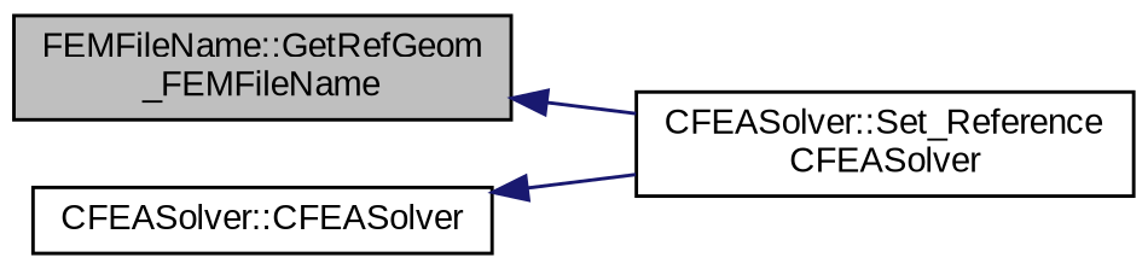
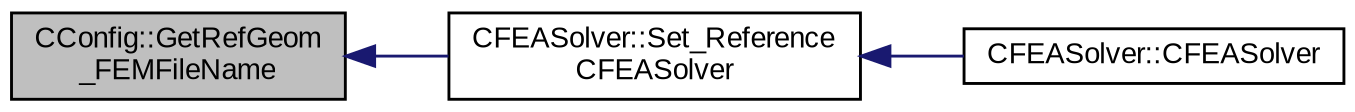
  digraph {
    fontname="Liberation Sans"
    rankdir=LR
    node [color=black fillcolor=white fontname="Liberation Sans" fontsize=10 shape=record style=filled]
    edge [color=midnightblue dir=back fontname="Liberation Sans" fontsize=10 labelfontname=Helvetica labelfontsize=10 style=solid]
-   n1 [fillcolor=grey75 fontcolor=black height=0.2 label="FEMFileName::GetRefGeom\l_FEMFileName" width=0.4]
+   n1 [fillcolor=grey75 fontcolor=black height=0.2 label="CConfig::GetRefGeom\l_FEMFileName" width=0.4]
    n2 [height=0.2 label="CFEASolver::Set_Reference\lCFEASolver" width=0.4]
    n3 [height=0.2 label="CFEASolver::CFEASolver" width=0.4]
    n1 -> n2
-   n3 -> n2
+   n2 -> n3
  }
